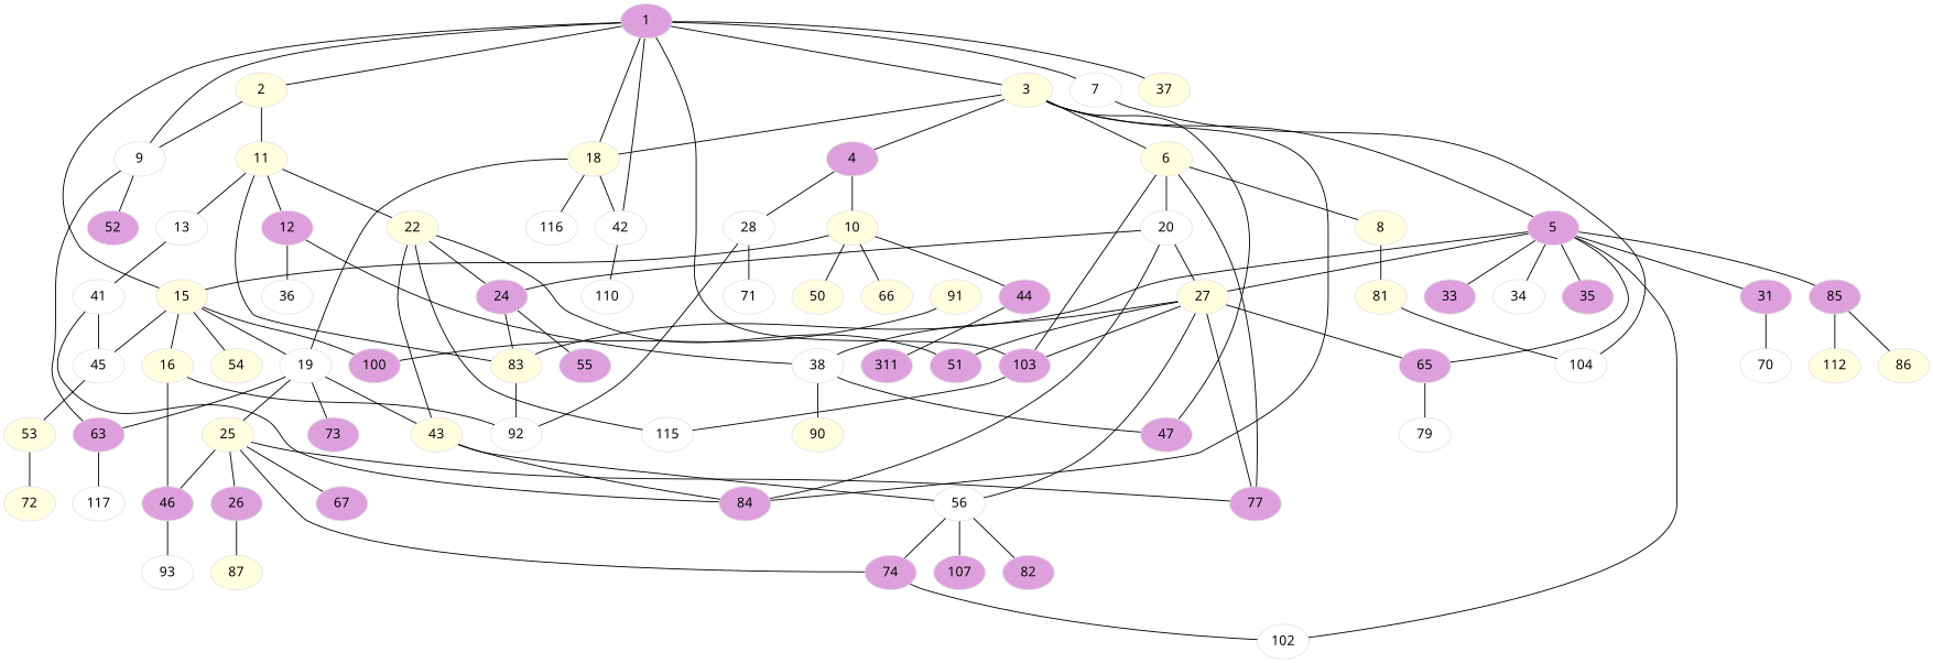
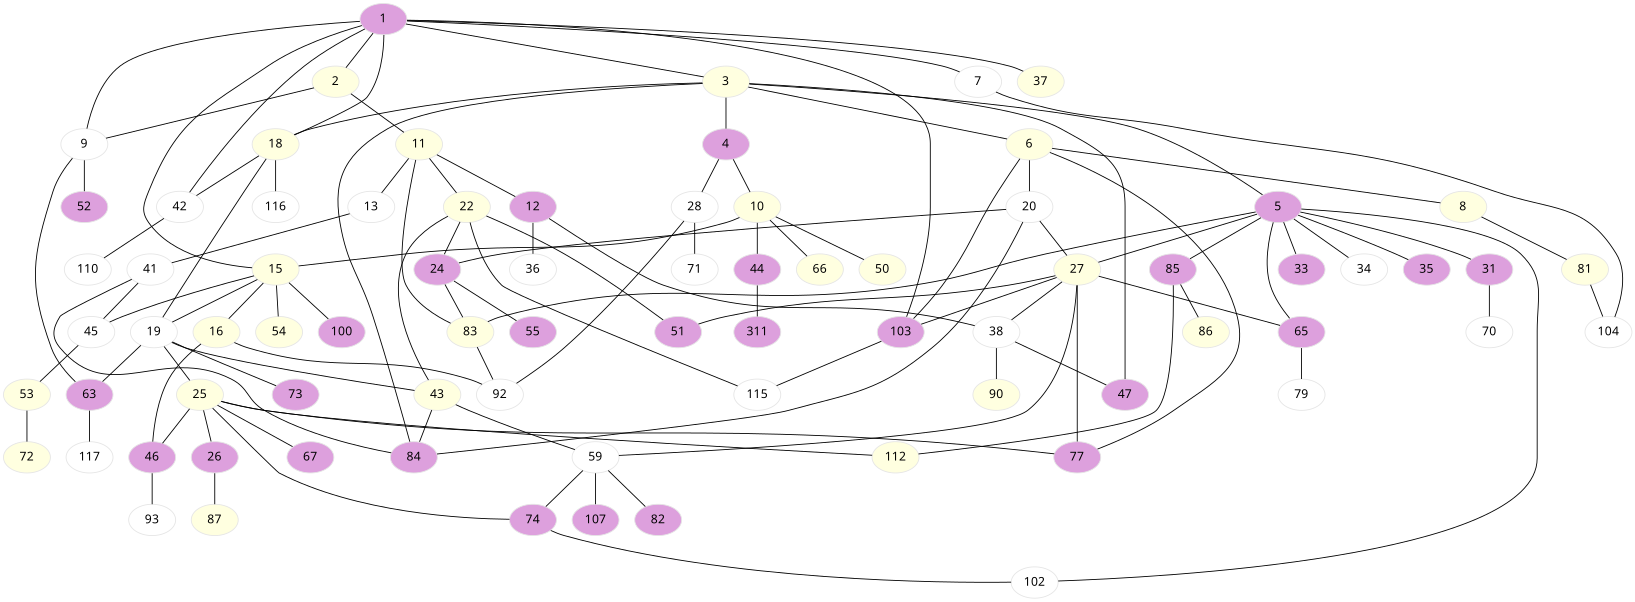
  graph {
    fontname="Noto Sans"
    node [color=gray90 fillcolor=plum fontname="Noto Sans" style=filled]
    edge [fontname="Noto Sans"]
    1 [super="+21"]
    2 [fillcolor=lightyellow super="+40"]
    3 [fillcolor=lightyellow super="+23"]
    7 [fillcolor=white]
    9 [fillcolor=white super="+108"]
    15 [fillcolor=lightyellow super="+49"]
    18 [fillcolor=lightyellow super="+58"]
    37 [fillcolor=lightyellow]
    42 [fillcolor=white super="+75"]
    103
    11 [fillcolor=lightyellow]
    4
    5 [super="+97"]
    6 [fillcolor=lightyellow super="+17"]
    47
    84 [super="+95"]
    104 [fillcolor=white super="+106"]
    52
    63
    16 [fillcolor=lightyellow]
    19 [fillcolor=white super="+89"]
    45 [fillcolor=white]
    54 [fillcolor=lightyellow]
    100
    116 [fillcolor=white]
    110 [fillcolor=white]
    115 [fillcolor=white]
    83 [fillcolor=lightyellow]
    12 [super="+60"]
    13 [fillcolor=white]
    22 [fillcolor=lightyellow super="+29"]
    10 [fillcolor=lightyellow super="+39"]
    28 [fillcolor=white super="+32"]
    27 [fillcolor=lightyellow super="+88"]
    31 [super="+68"]
    33
    34 [fillcolor=white super="+99"]
    35
    65
    85 [super="+114"]
    102 [fillcolor=white]
    8 [fillcolor=lightyellow super="+57"]
    20 [fillcolor=white super="+62"]
    77 [super="+78"]
    44
    50 [fillcolor=lightyellow super="+94"]
    66 [fillcolor=lightyellow super="+101"]
    92 [fillcolor=white super="+98"]
    71 [fillcolor=white]
    38 [fillcolor=white super="+105"]
    51
-   56 [fillcolor=white super="+64"]
+   56 [fillcolor=white super="+64" label=59]
    70 [fillcolor=white]
    79 [fillcolor=white]
    112 [fillcolor=lightyellow]
    86 [fillcolor=lightyellow]
    81 [fillcolor=lightyellow]
    24 [super="+59"]
    117 [fillcolor=white]
    n60 [label=311]
    36 [fillcolor=white super="+61"]
    41 [fillcolor=white]
    43 [fillcolor=lightyellow super="+76"]
    90 [fillcolor=lightyellow]
    46 [super="+48"]
    25 [fillcolor=lightyellow super="+30"]
    73 [super="+109"]
    53 [fillcolor=lightyellow super="+69"]
    93 [fillcolor=white]
    26 [super="+96"]
    67
    74 [super="+113"]
    55
    87 [fillcolor=lightyellow]
    82
    107
    72 [fillcolor=lightyellow]
-   91 [fillcolor=lightyellow]
    1 -- 2
    1 -- 3
    1 -- 7
    1 -- 9
    1 -- 15
    1 -- 18
    1 -- 37
    1 -- 42
    1 -- 103
    2 -- 9
    2 -- 11
    3 -- 18
    3 -- 4
    3 -- 5
    3 -- 6
    3 -- 47
    3 -- 84
    7 -- 104
    9 -- 52
    9 -- 63
    15 -- 16
    15 -- 19
    15 -- 45
    15 -- 54
    15 -- 100
    18 -- 42
    18 -- 19
    18 -- 116
    42 -- 110
    103 -- 115
    11 -- 83
    11 -- 12
    11 -- 13
    11 -- 22
    4 -- 10
    4 -- 28
    5 -- 83
    5 -- 27
    5 -- 31
    5 -- 33
    5 -- 34
    5 -- 35
    5 -- 65
    5 -- 85
    5 -- 102
    6 -- 103
    6 -- 8
    6 -- 20
    6 -- 77
    63 -- 117
    16 -- 92
    16 -- 46
    19 -- 63
    19 -- 43
    19 -- 25
    19 -- 73
    45 -- 53
    83 -- 92
    12 -- 38
    12 -- 36
    13 -- 41
    22 -- 115
    22 -- 51
    22 -- 24
    22 -- 43
    10 -- 15
    10 -- 44
    10 -- 50
    10 -- 66
    28 -- 92
    28 -- 71
    27 -- 103
    27 -- 65
    27 -- 77
    27 -- 38
    27 -- 51
    27 -- 56
    31 -- 70
    65 -- 79
    85 -- 112
    85 -- 86
    8 -- 81
    20 -- 84
    20 -- 27
    20 -- 24
    44 -- n60
    38 -- 47
    38 -- 90
    56 -- 74
    56 -- 82
    56 -- 107
    81 -- 104
    24 -- 83
    24 -- 55
    41 -- 84
    41 -- 45
    43 -- 84
    43 -- 56
    46 -- 93
    25 -- 77
+   25 -- 112
    25 -- 46
    25 -- 26
    25 -- 67
    25 -- 74
    53 -- 72
    26 -- 87
    74 -- 102
-   91 -- 100
  }
